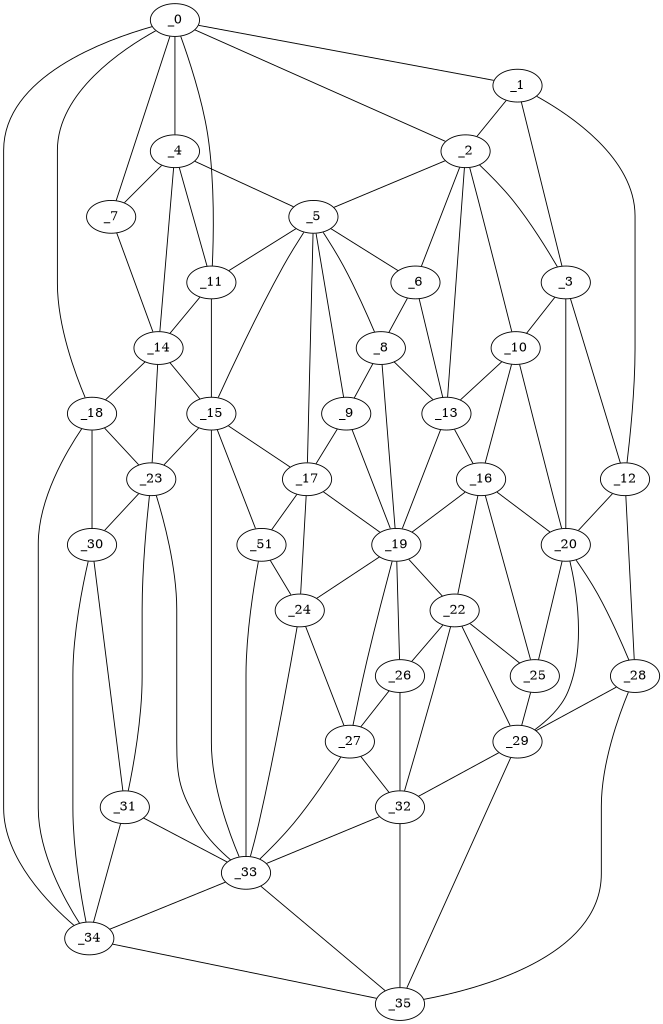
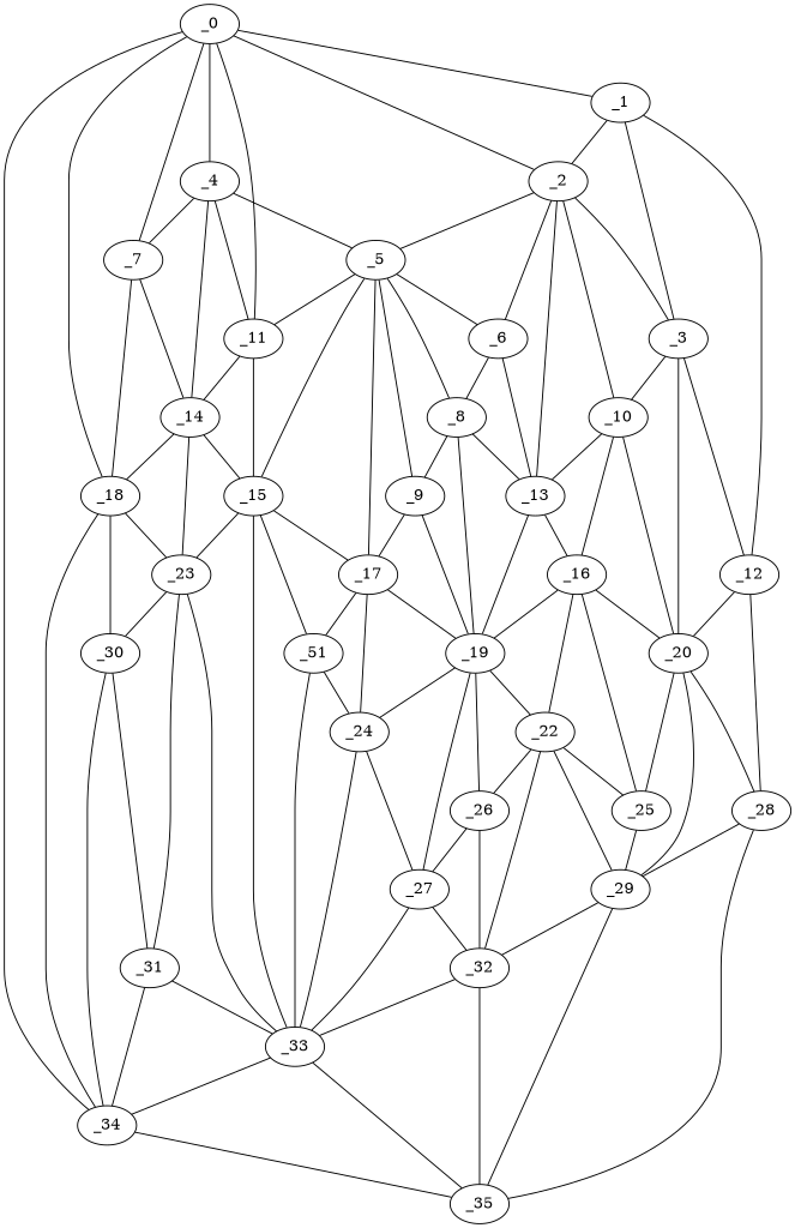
  graph {
    node [x=77 y=32]
    edge [valence=2]
    _0 [x=39 y=11]
    _1 [x=41 y=123]
    _2 [x=47 y=83]
    _4 [x=50]
    _7 [x=54 y=26]
    _18 [x=70 y=26]
    _34 [x=93 y=9]
    _11 [x=59 y=37]
    _3 [x=47 y=108]
    _12 [x=60 y=126]
    _5 [x=50 y=62]
    _6 [x=52 y=76]
    _10 [x=57 y=92]
    _13 [x=61 y=80]
    _14 [x=62 y=31]
    _8 [x=55 y=71]
    _9 [x=57 y=66]
    _15 [x=64 y=43]
    _17 [x=66 y=61]
    _23 [y=31]
    _30 [x=84 y=21]
    _35 [x=94 y=119]
    _20 [x=72 y=109]
    _28 [x=81 y=122]
    _16 [x=64 y=89]
    _19 [x=70 y=74]
    n27 [label=_51 x=74 y=59]
    _33 [x=85 y=57]
    _24 [y=65]
    _31 [x=84]
    _25 [y=105]
    _29 [x=83 y=106]
    _22 [x=76 y=88]
    _26 [x=79 y=81]
    _27 [x=80 y=75]
    _32 [x=84 y=86]
    _0 -- _1 [valence=1]
    _0 -- _2 [valence=1]
    _0 -- _4
    _0 -- _7
    _0 -- _18 [valence=1]
    _0 -- _34 [valence=1]
    _0 -- _11
    _1 -- _2
    _1 -- _3 [valence=1]
    _1 -- _12 [valence=1]
    _2 -- _3
    _2 -- _5
    _2 -- _6
    _2 -- _10 [valence=1]
    _2 -- _13 [valence=1]
    _4 -- _7
    _4 -- _11
    _4 -- _5 [valence=1]
    _4 -- _14
+   _7 -- _18
    _7 -- _14
    _18 -- _34
    _18 -- _23
    _18 -- _30
    _34 -- _35 [valence=1]
    _11 -- _14
    _11 -- _15 [valence=1]
    _3 -- _12
    _3 -- _10
    _3 -- _20
    _12 -- _20
    _12 -- _28 [valence=1]
    _5 -- _11 [valence=1]
    _5 -- _6
    _5 -- _8
    _5 -- _9
    _5 -- _15
    _5 -- _17 [valence=1]
    _6 -- _13
    _6 -- _8
    _10 -- _13
    _10 -- _20 [valence=1]
    _10 -- _16 [valence=1]
    _13 -- _16
    _13 -- _19
    _14 -- _18 [valence=1]
    _14 -- _15
    _14 -- _23 [valence=1]
    _8 -- _13 [valence=1]
    _8 -- _9
    _8 -- _19
    _9 -- _17
    _9 -- _19
    _15 -- _17
    _15 -- _23
    _15 -- n27
    _15 -- _33
    _17 -- _19 [valence=1]
    _17 -- n27
    _17 -- _24
    _23 -- _30
    _23 -- _33
    _23 -- _31 [valence=1]
    _30 -- _34
    _30 -- _31
    _20 -- _28 [valence=1]
    _20 -- _25 [valence=1]
    _20 -- _29
    _28 -- _35 [valence=1]
    _28 -- _29
    _16 -- _20
    _16 -- _19
    _16 -- _25 [valence=1]
    _16 -- _22
    _19 -- _24
    _19 -- _22
    _19 -- _26 [valence=1]
    _19 -- _27 [valence=1]
    n27 -- _33
    n27 -- _24
    _33 -- _34
    _33 -- _35 [valence=1]
    _24 -- _33 [valence=1]
    _24 -- _27
    _31 -- _34 [valence=1]
    _31 -- _33
    _25 -- _29
    _29 -- _35
    _29 -- _32
    _22 -- _25
    _22 -- _29
    _22 -- _26
    _22 -- _32
    _26 -- _27
    _26 -- _32 [valence=1]
    _27 -- _33
    _27 -- _32
    _32 -- _35
    _32 -- _33 [valence=1]
  }
